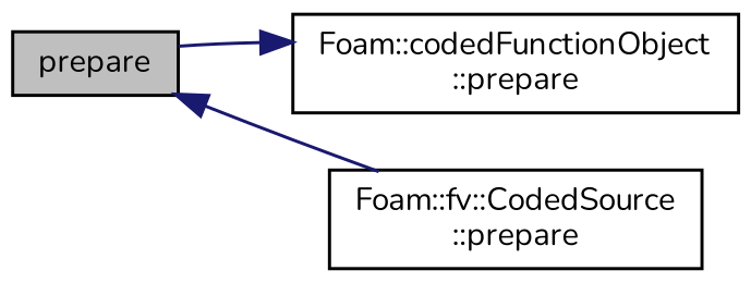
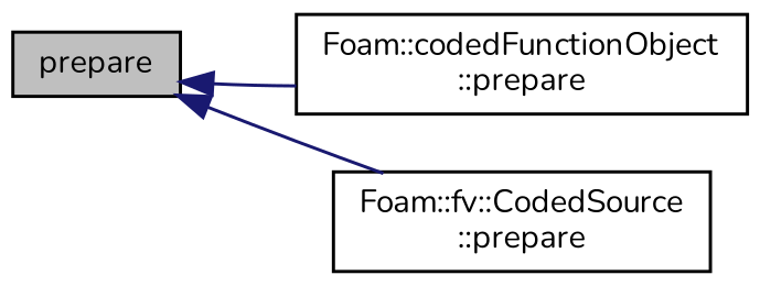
  digraph {
    fontname=Nunito
    rankdir=LR
    node [color=black fontname=Nunito fontsize=10 shape=record]
    edge [color=midnightblue dir=back fontname=Nunito fontsize=10 labelfontname=Helvetica labelfontsize=10 style=solid]
    n1 [fillcolor=grey75 fontcolor=black height=0.2 label=prepare style=filled width=0.4]
    n2 [height=0.2 label="Foam::codedFunctionObject\l::prepare" width=0.4]
    n3 [height=0.2 label="Foam::fv::CodedSource\l::prepare" width=0.4]
-   n2 -> n1
+   n1 -> n2
    n1 -> n3
  }
